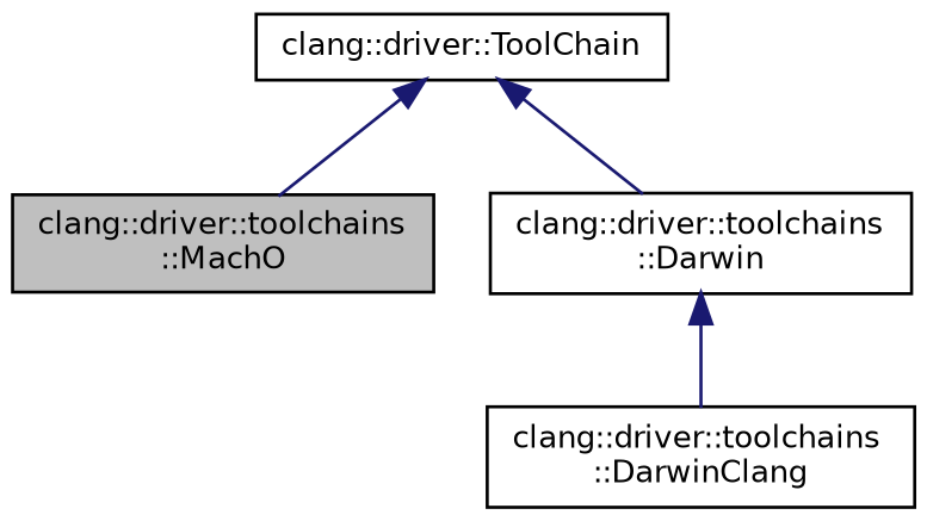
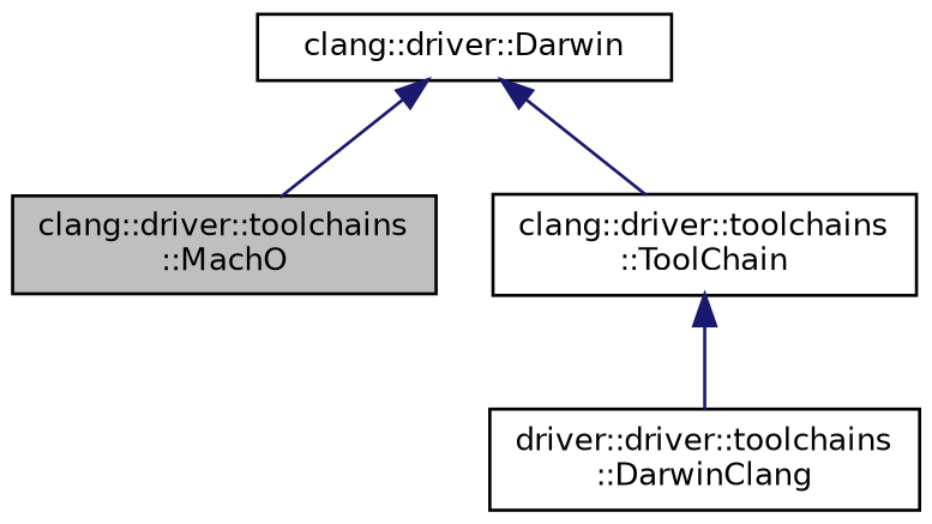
  digraph {
    node [color=black fontname=Helvetica fontsize=10 shape=record]
    edge [color=midnightblue dir=back fontname=Helvetica fontsize=10 labelfontname=Helvetica labelfontsize=10 style=solid]
    n1 [fillcolor=grey75 fontcolor=black height=0.2 label="clang::driver::toolchains\l::MachO" style=filled width=0.4]
-   n2 [height=0.2 label="clang::driver::toolchains\l::Darwin" width=0.4]
-   n3 [height=0.2 label="clang::driver::toolchains\l::DarwinClang" width=0.4]
-   n4 [height=0.2 label="clang::driver::ToolChain" width=0.4]
+   n2 [height=0.2 label="clang::driver::toolchains\l::ToolChain" width=0.4]
+   n3 [height=0.2 label="driver::driver::toolchains\l::DarwinClang" width=0.4]
+   n4 [height=0.2 label="clang::driver::Darwin" width=0.4]
    n2 -> n3
    n4 -> n1
    n4 -> n2
  }
